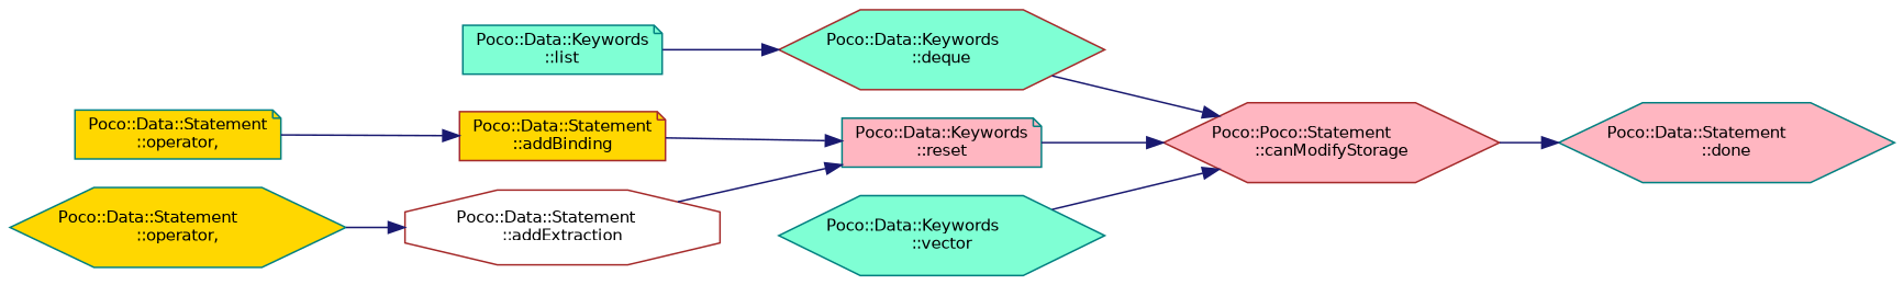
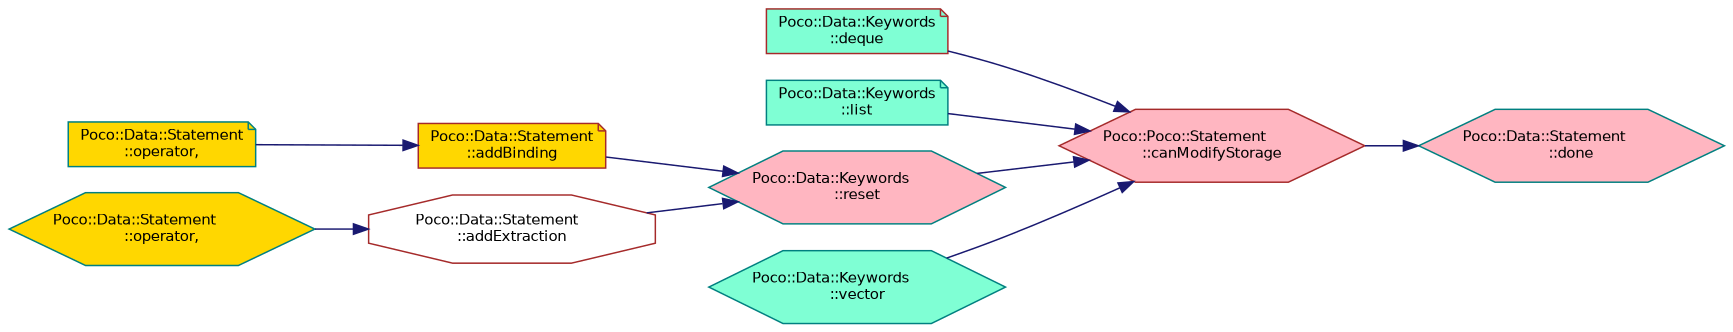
  digraph {
    rankdir=RL
    node [color=teal fillcolor=lightpink fontname=Helvetica fontsize=10 shape=hexagon style=filled]
    edge [color=midnightblue dir=back fontname=Helvetica fontsize=10 labelfontname=Helvetica labelfontsize=10 style=solid]
    n1 [fontcolor=black height=0.2 label="Poco::Data::Statement\l::done" width=0.4]
    n2 [color=brown height=0.2 label="Poco::Poco::Statement\l::canModifyStorage" width=0.4]
-   n3 [color=brown fillcolor=aquamarine height=0.2 label="Poco::Data::Keywords\l::deque" width=0.4]
+   n3 [color=brown fillcolor=aquamarine height=0.2 label="Poco::Data::Keywords\l::deque" shape=note width=0.4]
    n4 [fillcolor=aquamarine height=0.2 label="Poco::Data::Keywords\l::list" shape=note width=0.4]
-   n5 [height=0.2 label="Poco::Data::Keywords\l::reset" shape=note width=0.4]
+   n5 [height=0.2 label="Poco::Data::Keywords\l::reset" width=0.4]
    n6 [fillcolor=aquamarine height=0.2 label="Poco::Data::Keywords\l::vector" width=0.4]
    n7 [color=brown fillcolor=gold height=0.2 label="Poco::Data::Statement\l::addBinding" shape=note width=0.4]
    n8 [color=brown fillcolor=white height=0.2 label="Poco::Data::Statement\l::addExtraction" shape=octagon width=0.4]
    n9 [fillcolor=gold height=0.2 label="Poco::Data::Statement\l::operator," shape=note width=0.4]
    n10 [fillcolor=gold height=0.2 label="Poco::Data::Statement\l::operator," width=0.4]
    n1 -> n2
    n2 -> n3
-   n3 -> n4
+   n2 -> n4
    n2 -> n5
    n2 -> n6
    n5 -> n7
    n5 -> n8
    n7 -> n9
    n8 -> n10
  }
